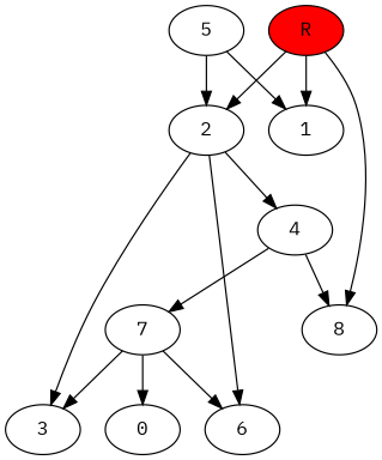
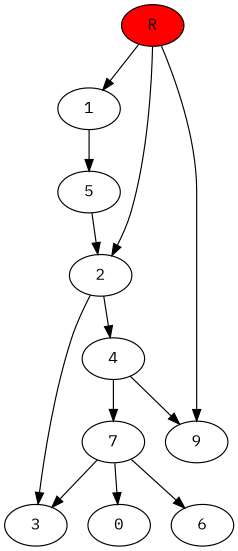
  digraph {
    fontname="IBM Plex Mono"
    node [fontname="IBM Plex Mono"]
    edge [fontname="IBM Plex Mono"]
    1
    5
    4
-   8
+   8 [label=9]
    7
    2
    3
    6
    n9 [label=0]
    R [fillcolor="#ff0000" style=filled]
-   5 -> 1
+   1 -> 5
    5 -> 2
    4 -> 8
    4 -> 7
    7 -> 3
    7 -> 6
    7 -> n9
    2 -> 4
    2 -> 3
-   2 -> 6
    R -> 1
    R -> 8
    R -> 2
  }
